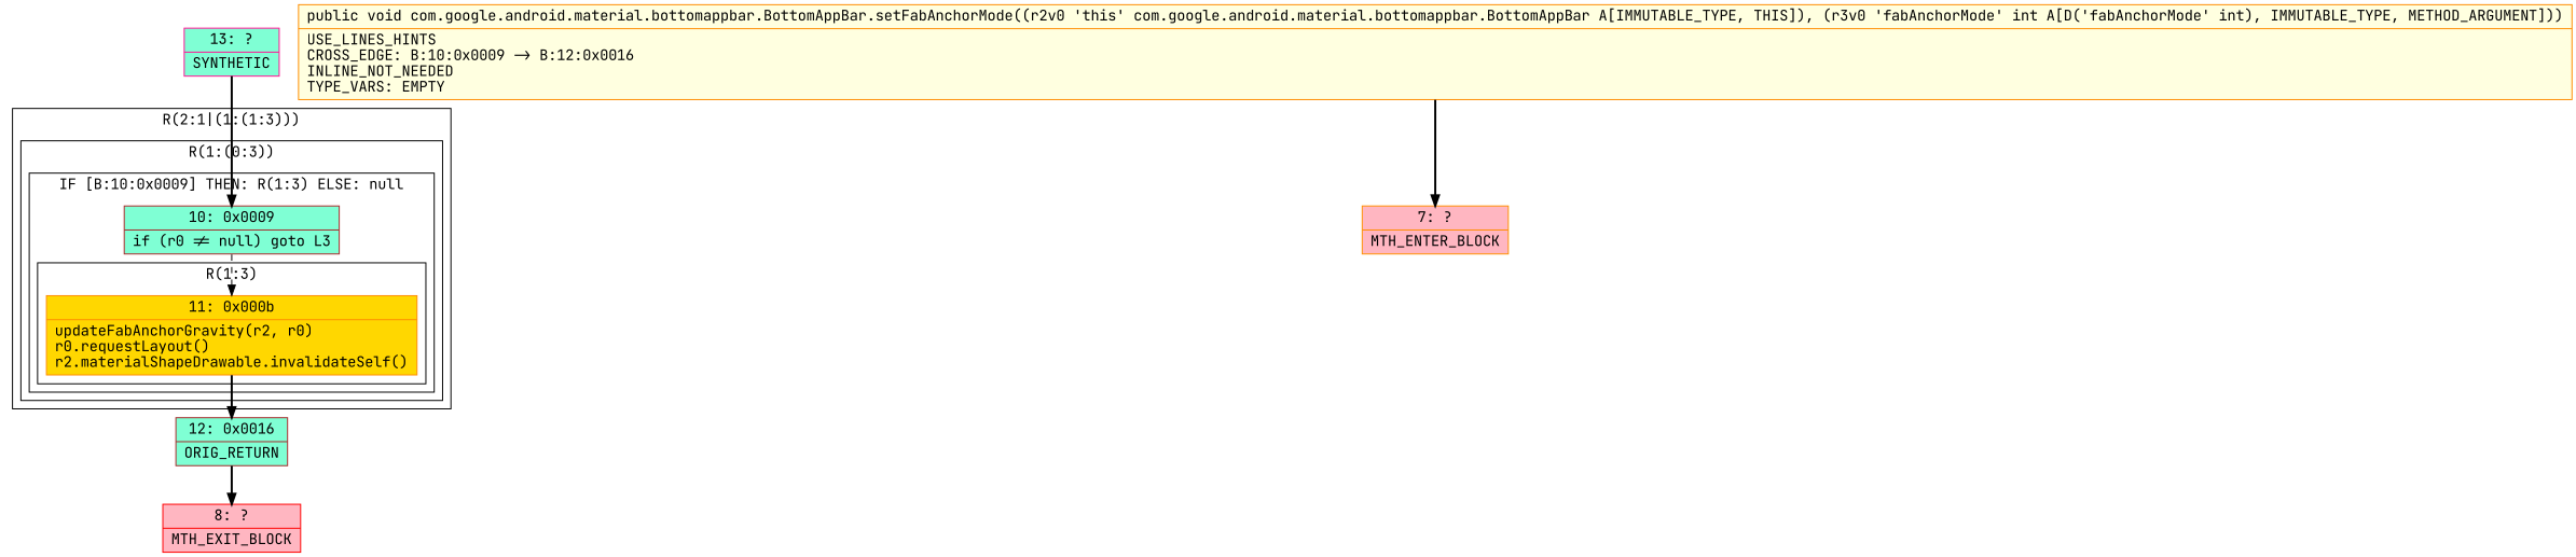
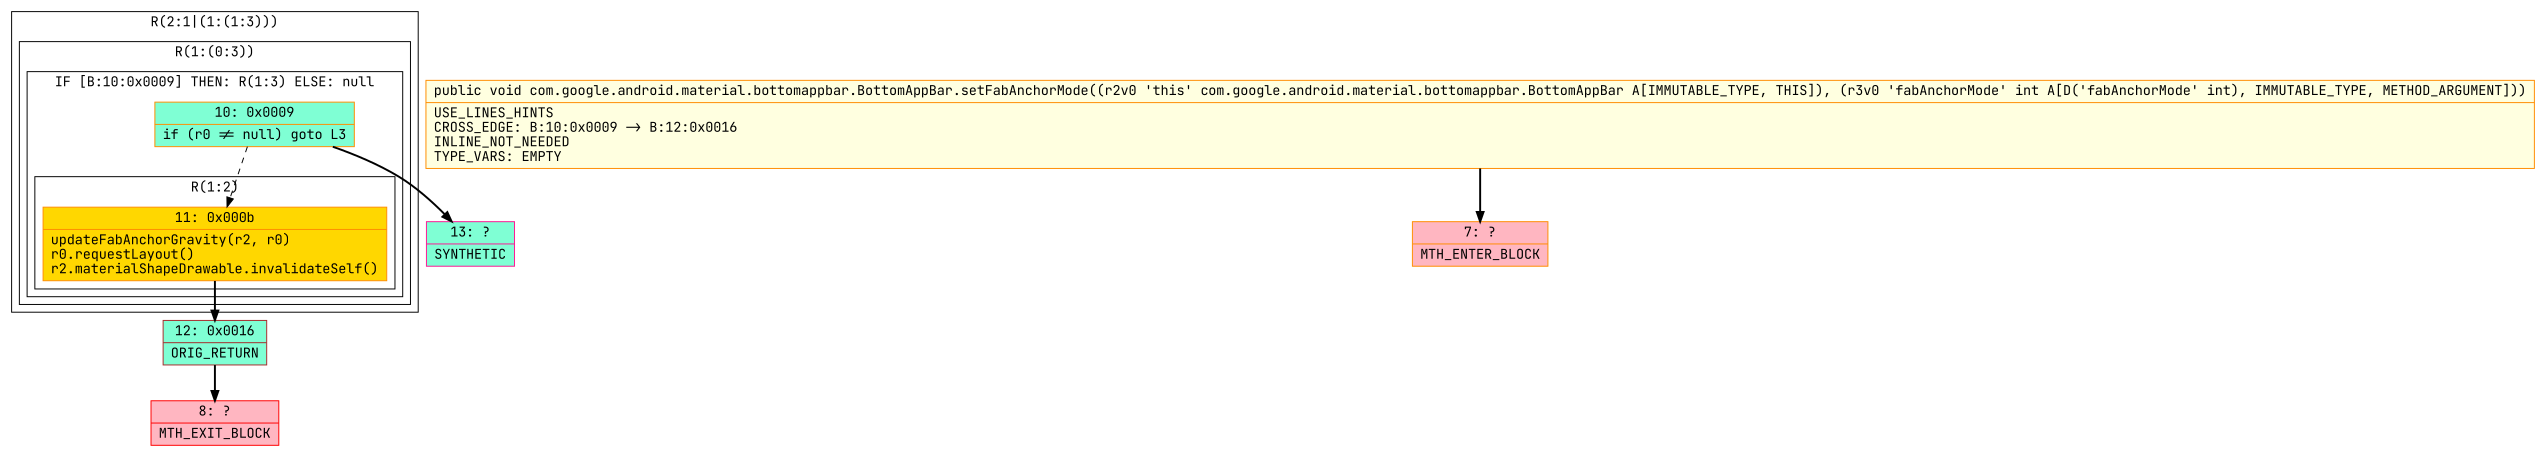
  digraph {
    fontname="JetBrains Mono"
    node [color=darkorange fillcolor=aquamarine fontname="JetBrains Mono" shape=record style=filled]
    edge [fontname="JetBrains Mono" style=bold]
    n1 [fillcolor=gold label="{11\:\ 0x000b|updateFabAnchorGravity(r2, r0)\lr0.requestLayout()\lr2.materialShapeDrawable.invalidateSelf()\l}"]
-   n2 [color=brown label="{10\:\ 0x0009|if (r0 != null) goto L3\l}"]
+   n2 [label="{10\:\ 0x0009|if (r0 != null) goto L3\l}"]
    n3 [color=brown label="{12\:\ 0x0016|ORIG_RETURN\l}"]
    n4 [color=deeppink label="{13\:\ ?|SYNTHETIC\l}"]
    n5 [color=red fillcolor=lightpink label="{8\:\ ?|MTH_EXIT_BLOCK\l}"]
    n6 [fillcolor=lightpink label="{7\:\ ?|MTH_ENTER_BLOCK\l}"]
    n7 [fillcolor=lightyellow label="{public void com.google.android.material.bottomappbar.BottomAppBar.setFabAnchorMode((r2v0 'this' com.google.android.material.bottomappbar.BottomAppBar A[IMMUTABLE_TYPE, THIS]), (r3v0 'fabAnchorMode' int A[D('fabAnchorMode' int), IMMUTABLE_TYPE, METHOD_ARGUMENT]))  | USE_LINES_HINTS\lCROSS_EDGE: B:10:0x0009 \-\> B:12:0x0016\lINLINE_NOT_NEEDED\lTYPE_VARS: EMPTY\l}"]
    subgraph cluster_1 {
      label="R(2:1|(1:(1:3)))"
      subgraph cluster_2 {
        label="R(1:(0:3))"
        subgraph cluster_3 {
          label="IF [B:10:0x0009] THEN: R(1:3) ELSE: null"
          n2
          subgraph cluster_4 {
-           label="R(1:3)"
+           label="R(1:2)"
            n1
          }
        }
      }
    }
    n1 -> n3
    n2 -> n1 [style=dashed]
-   n4 -> n2
+   n2 -> n4
    n3 -> n5
    n7 -> n6
  }
